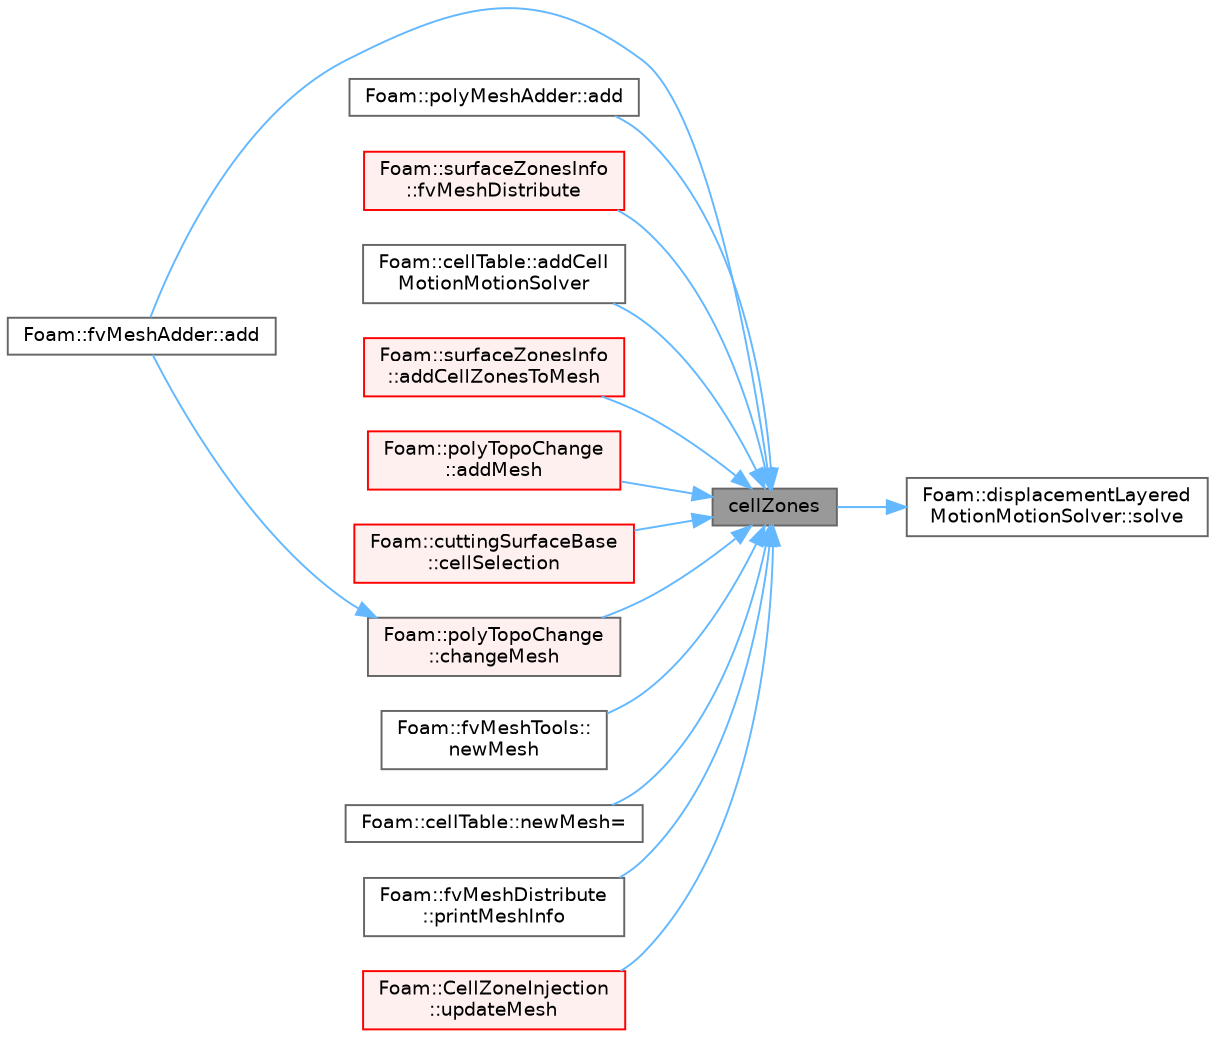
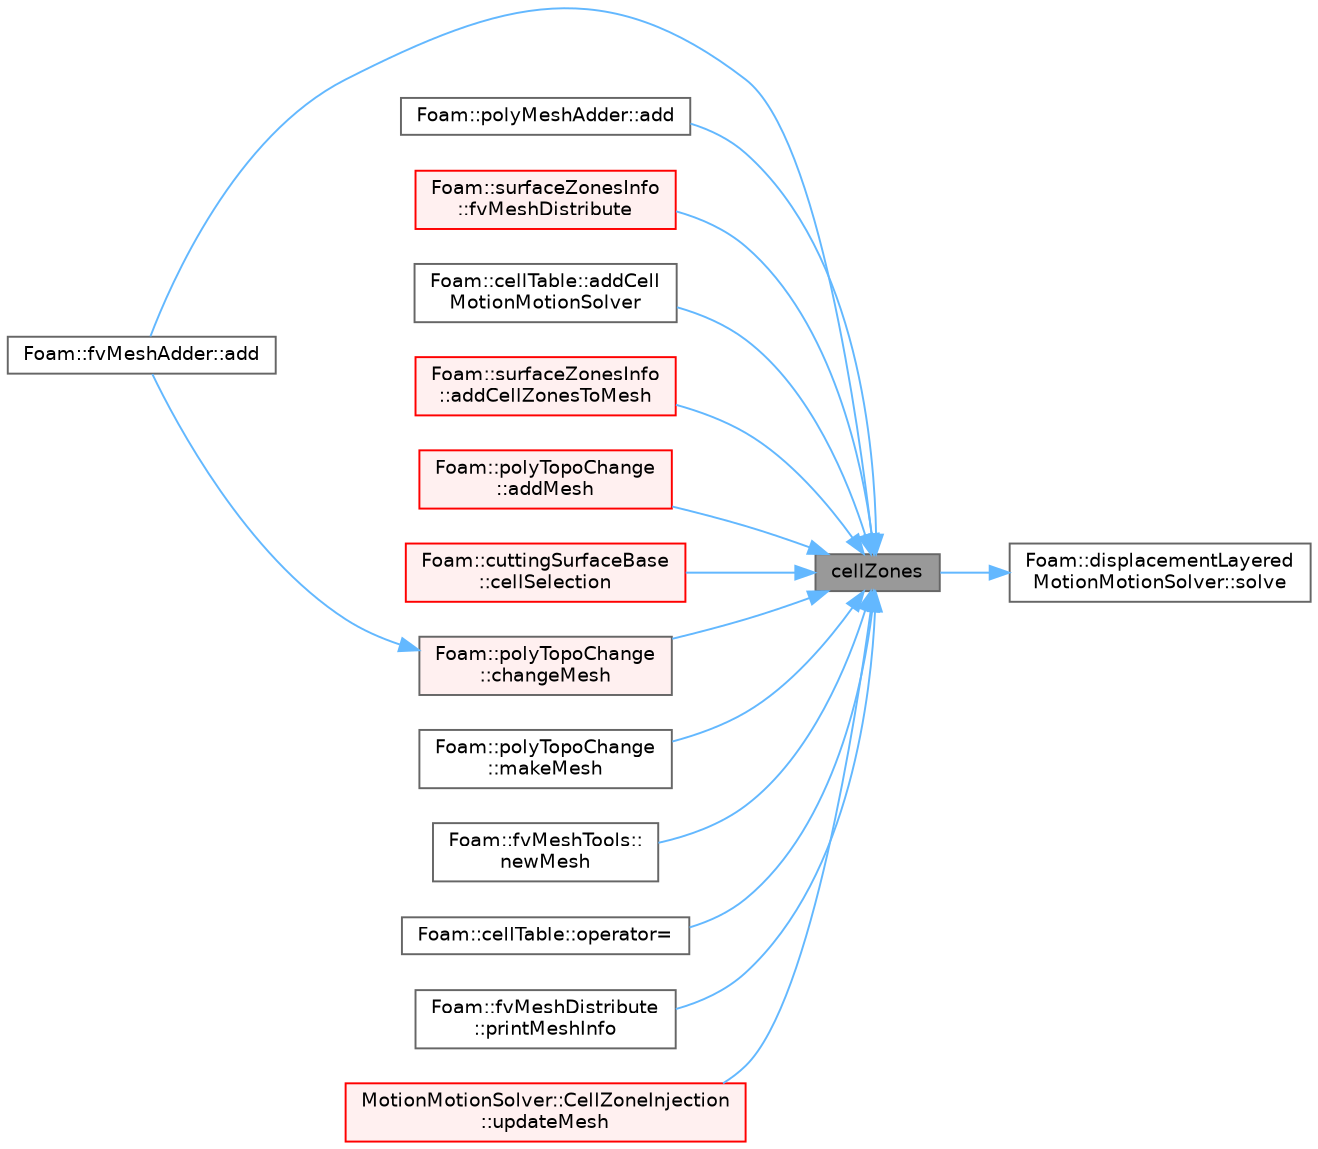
  digraph {
    rankdir=RL
    node [color=grey40 fillcolor=white fontname=Helvetica fontsize=10 shape=box style=filled]
    edge [color=steelblue1 dir=back fontname=Helvetica fontsize=10 labelfontname=Helvetica labelfontsize=10 style=solid]
    n1 [color=gray40 fillcolor=grey60 fontcolor=black height=0.2 label=cellZones width=0.4]
    n2 [height=0.2 label="Foam::fvMeshAdder::add" width=0.4]
    n3 [height=0.2 label="Foam::polyMeshAdder::add" width=0.4]
    n4 [color=red fillcolor="#FFF0F0" height=0.2 label="Foam::surfaceZonesInfo\l::fvMeshDistribute" width=0.4]
    n5 [height=0.2 label="Foam::cellTable::addCell\lMotionMotionSolver" width=0.4]
    n6 [color=red fillcolor="#FFF0F0" height=0.2 label="Foam::surfaceZonesInfo\l::addCellZonesToMesh" width=0.4]
    n7 [color=red fillcolor="#FFF0F0" height=0.2 label="Foam::polyTopoChange\l::addMesh" width=0.4]
    n8 [color=red fillcolor="#FFF0F0" height=0.2 label="Foam::cuttingSurfaceBase\l::cellSelection" width=0.4]
    n9 [fillcolor="#FFF0F0" height=0.2 label="Foam::polyTopoChange\l::changeMesh" width=0.4]
+   n10 [height=0.2 label="Foam::polyTopoChange\l::makeMesh" width=0.4]
    n11 [height=0.2 label="Foam::fvMeshTools::\lnewMesh" width=0.4]
-   n12 [height=0.2 label="Foam::cellTable::newMesh=" width=0.4]
+   n12 [height=0.2 label="Foam::cellTable::operator=" width=0.4]
    n13 [height=0.2 label="Foam::fvMeshDistribute\l::printMeshInfo" width=0.4]
-   n14 [color=red fillcolor="#FFF0F0" height=0.2 label="Foam::CellZoneInjection\l::updateMesh" width=0.4]
+   n14 [color=red fillcolor="#FFF0F0" height=0.2 label="MotionMotionSolver::CellZoneInjection\l::updateMesh" width=0.4]
    n15 [height=0.2 label="Foam::displacementLayered\lMotionMotionSolver::solve" width=0.4]
    n1 -> n2
    n1 -> n3
    n1 -> n4
    n1 -> n5
    n1 -> n6
    n1 -> n7
    n1 -> n8
    n1 -> n9
+   n1 -> n10
    n1 -> n11
    n1 -> n12
    n1 -> n13
    n1 -> n14
    n9 -> n2
    n15 -> n1
  }
